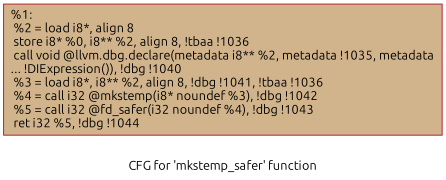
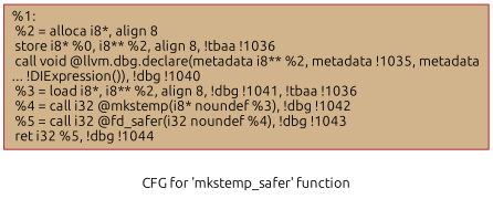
  digraph {
    label="CFG for 'mkstemp_safer' function"
    rankdir=LR
    fontname=Ubuntu
-   n1 [color="#b70d28ff" fillcolor=tan label="{%1:\l  %2 = load i8*, align 8\l  store i8* %0, i8** %2, align 8, !tbaa !1036\l  call void @llvm.dbg.declare(metadata i8** %2, metadata !1035, metadata\l... !DIExpression()), !dbg !1040\l  %3 = load i8*, i8** %2, align 8, !dbg !1041, !tbaa !1036\l  %4 = call i32 @mkstemp(i8* noundef %3), !dbg !1042\l  %5 = call i32 @fd_safer(i32 noundef %4), !dbg !1043\l  ret i32 %5, !dbg !1044\l}" shape=record style=filled fontname=Ubuntu]
+   n1 [color="#b70d28ff" fillcolor=tan label="{%1:\l  %2 = alloca i8*, align 8\l  store i8* %0, i8** %2, align 8, !tbaa !1036\l  call void @llvm.dbg.declare(metadata i8** %2, metadata !1035, metadata\l... !DIExpression()), !dbg !1040\l  %3 = load i8*, i8** %2, align 8, !dbg !1041, !tbaa !1036\l  %4 = call i32 @mkstemp(i8* noundef %3), !dbg !1042\l  %5 = call i32 @fd_safer(i32 noundef %4), !dbg !1043\l  ret i32 %5, !dbg !1044\l}" shape=record style=filled fontname=Ubuntu]
  }
